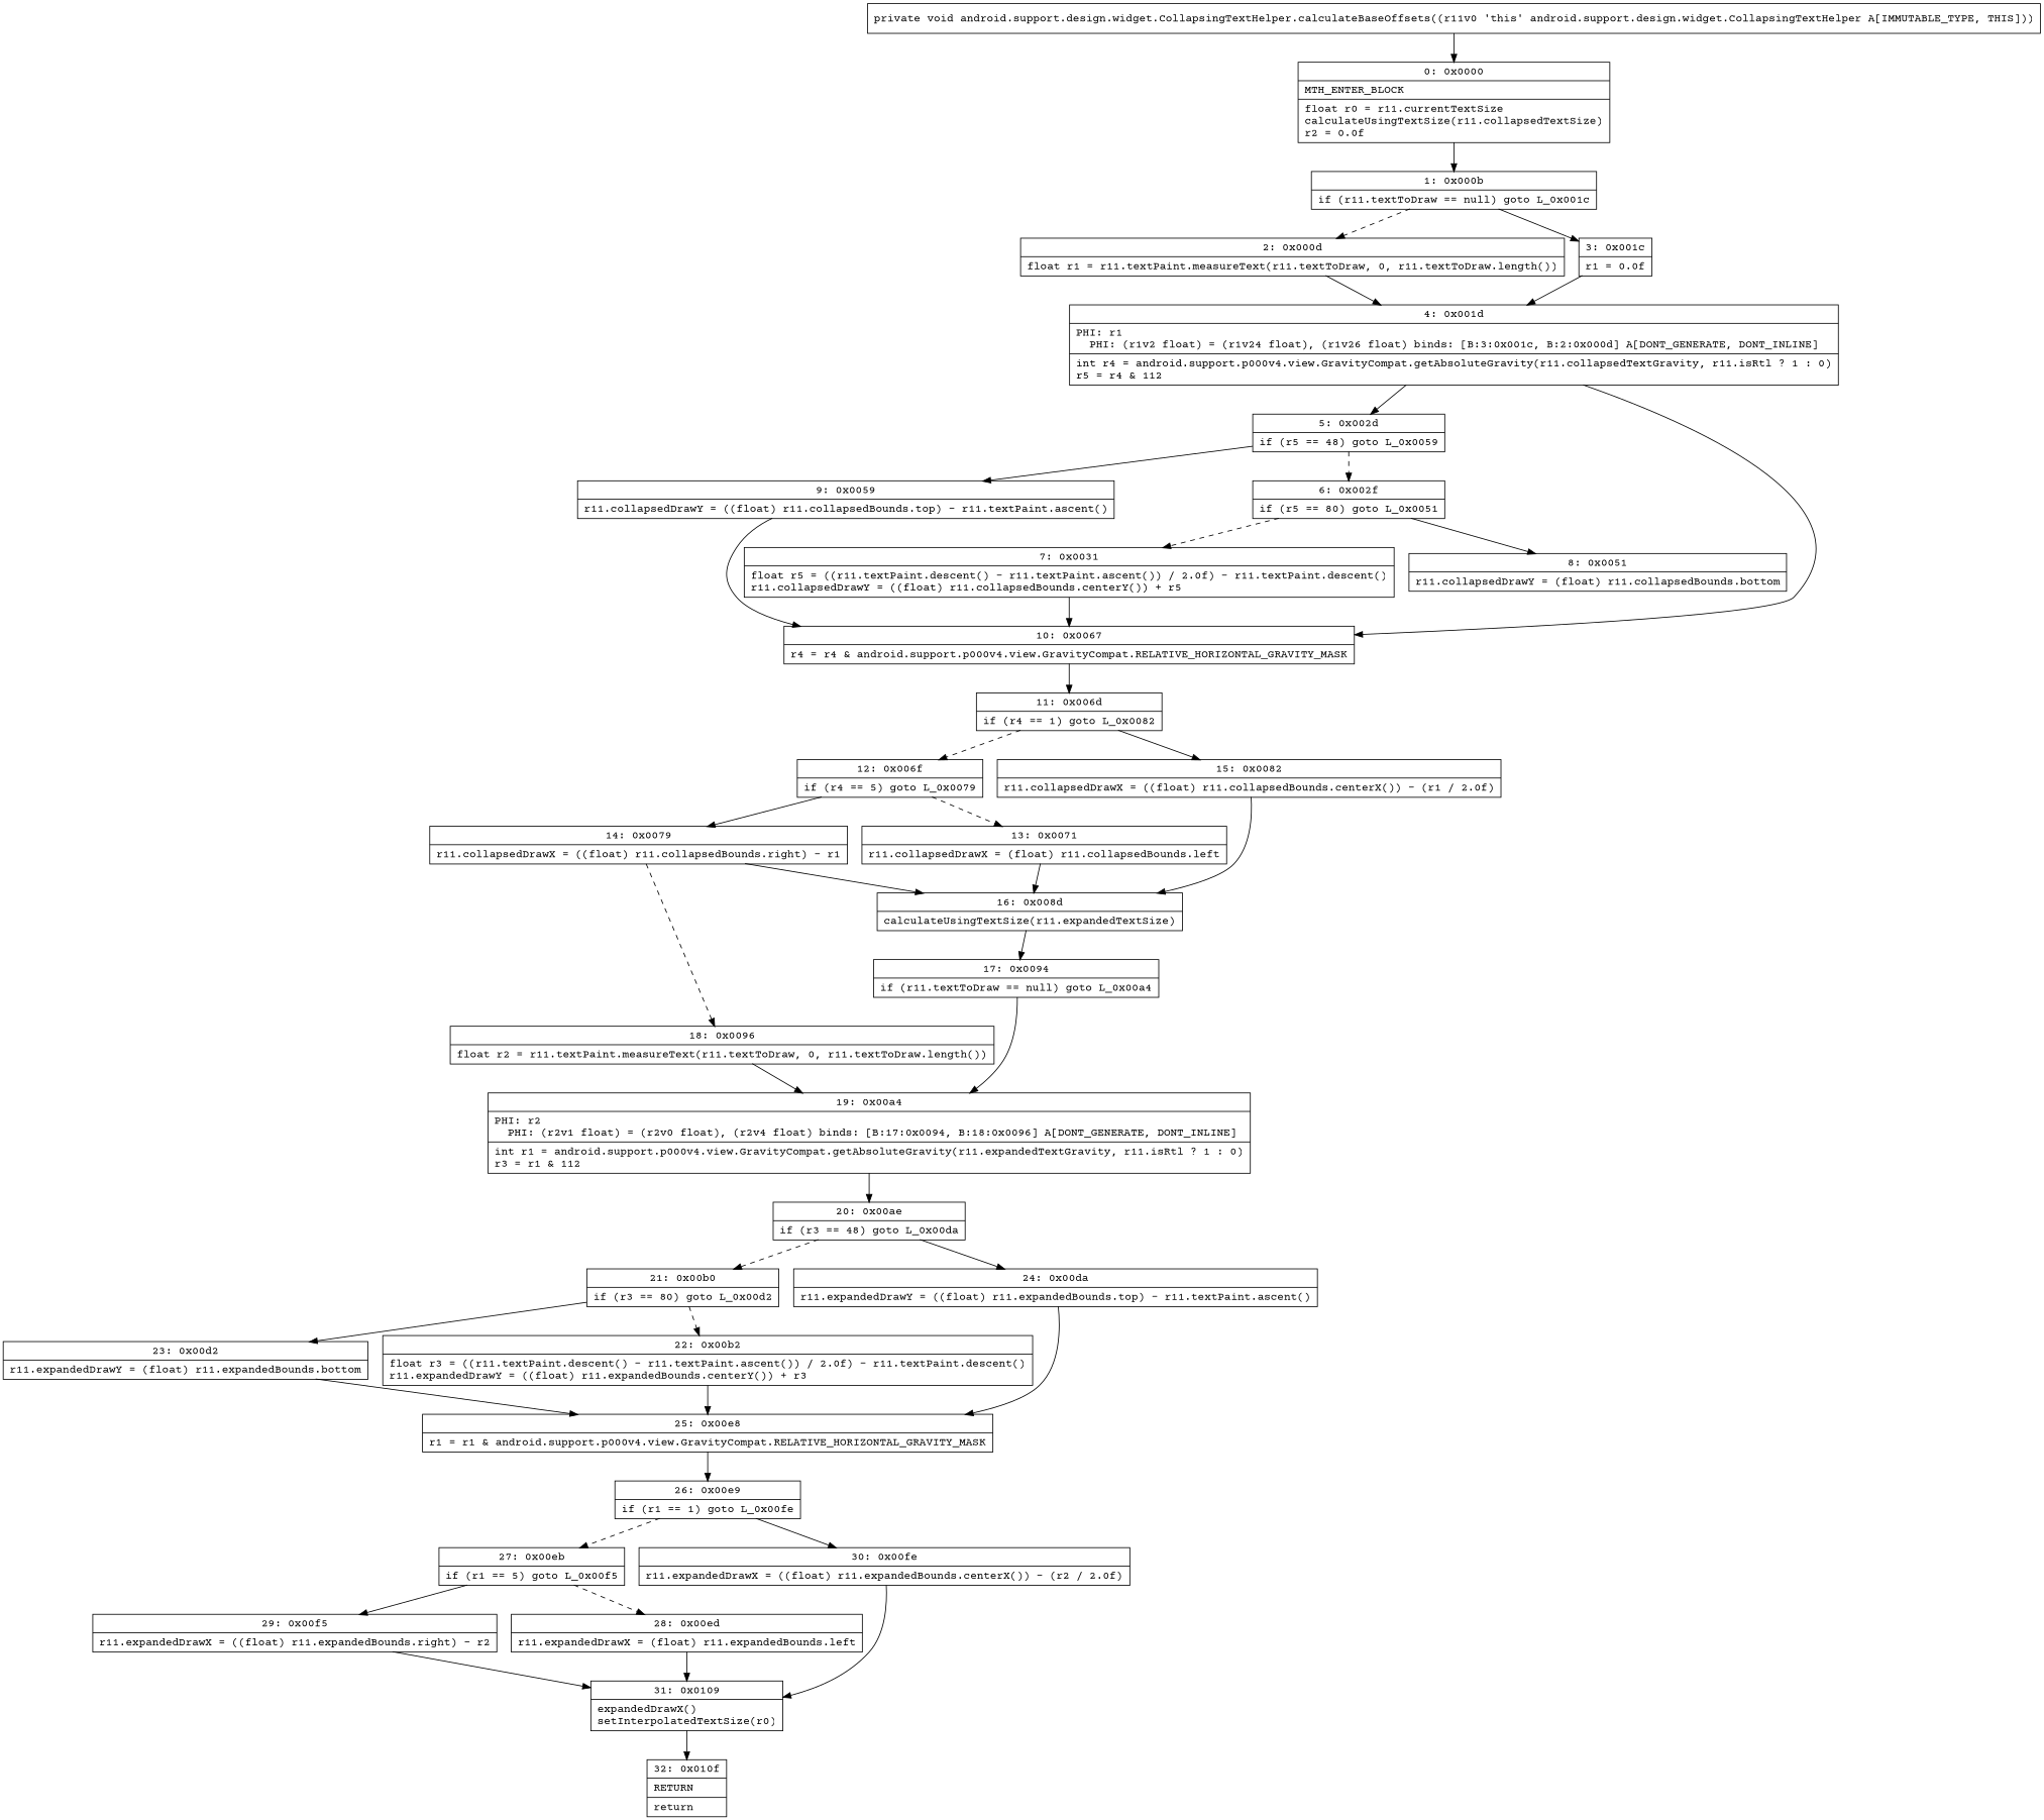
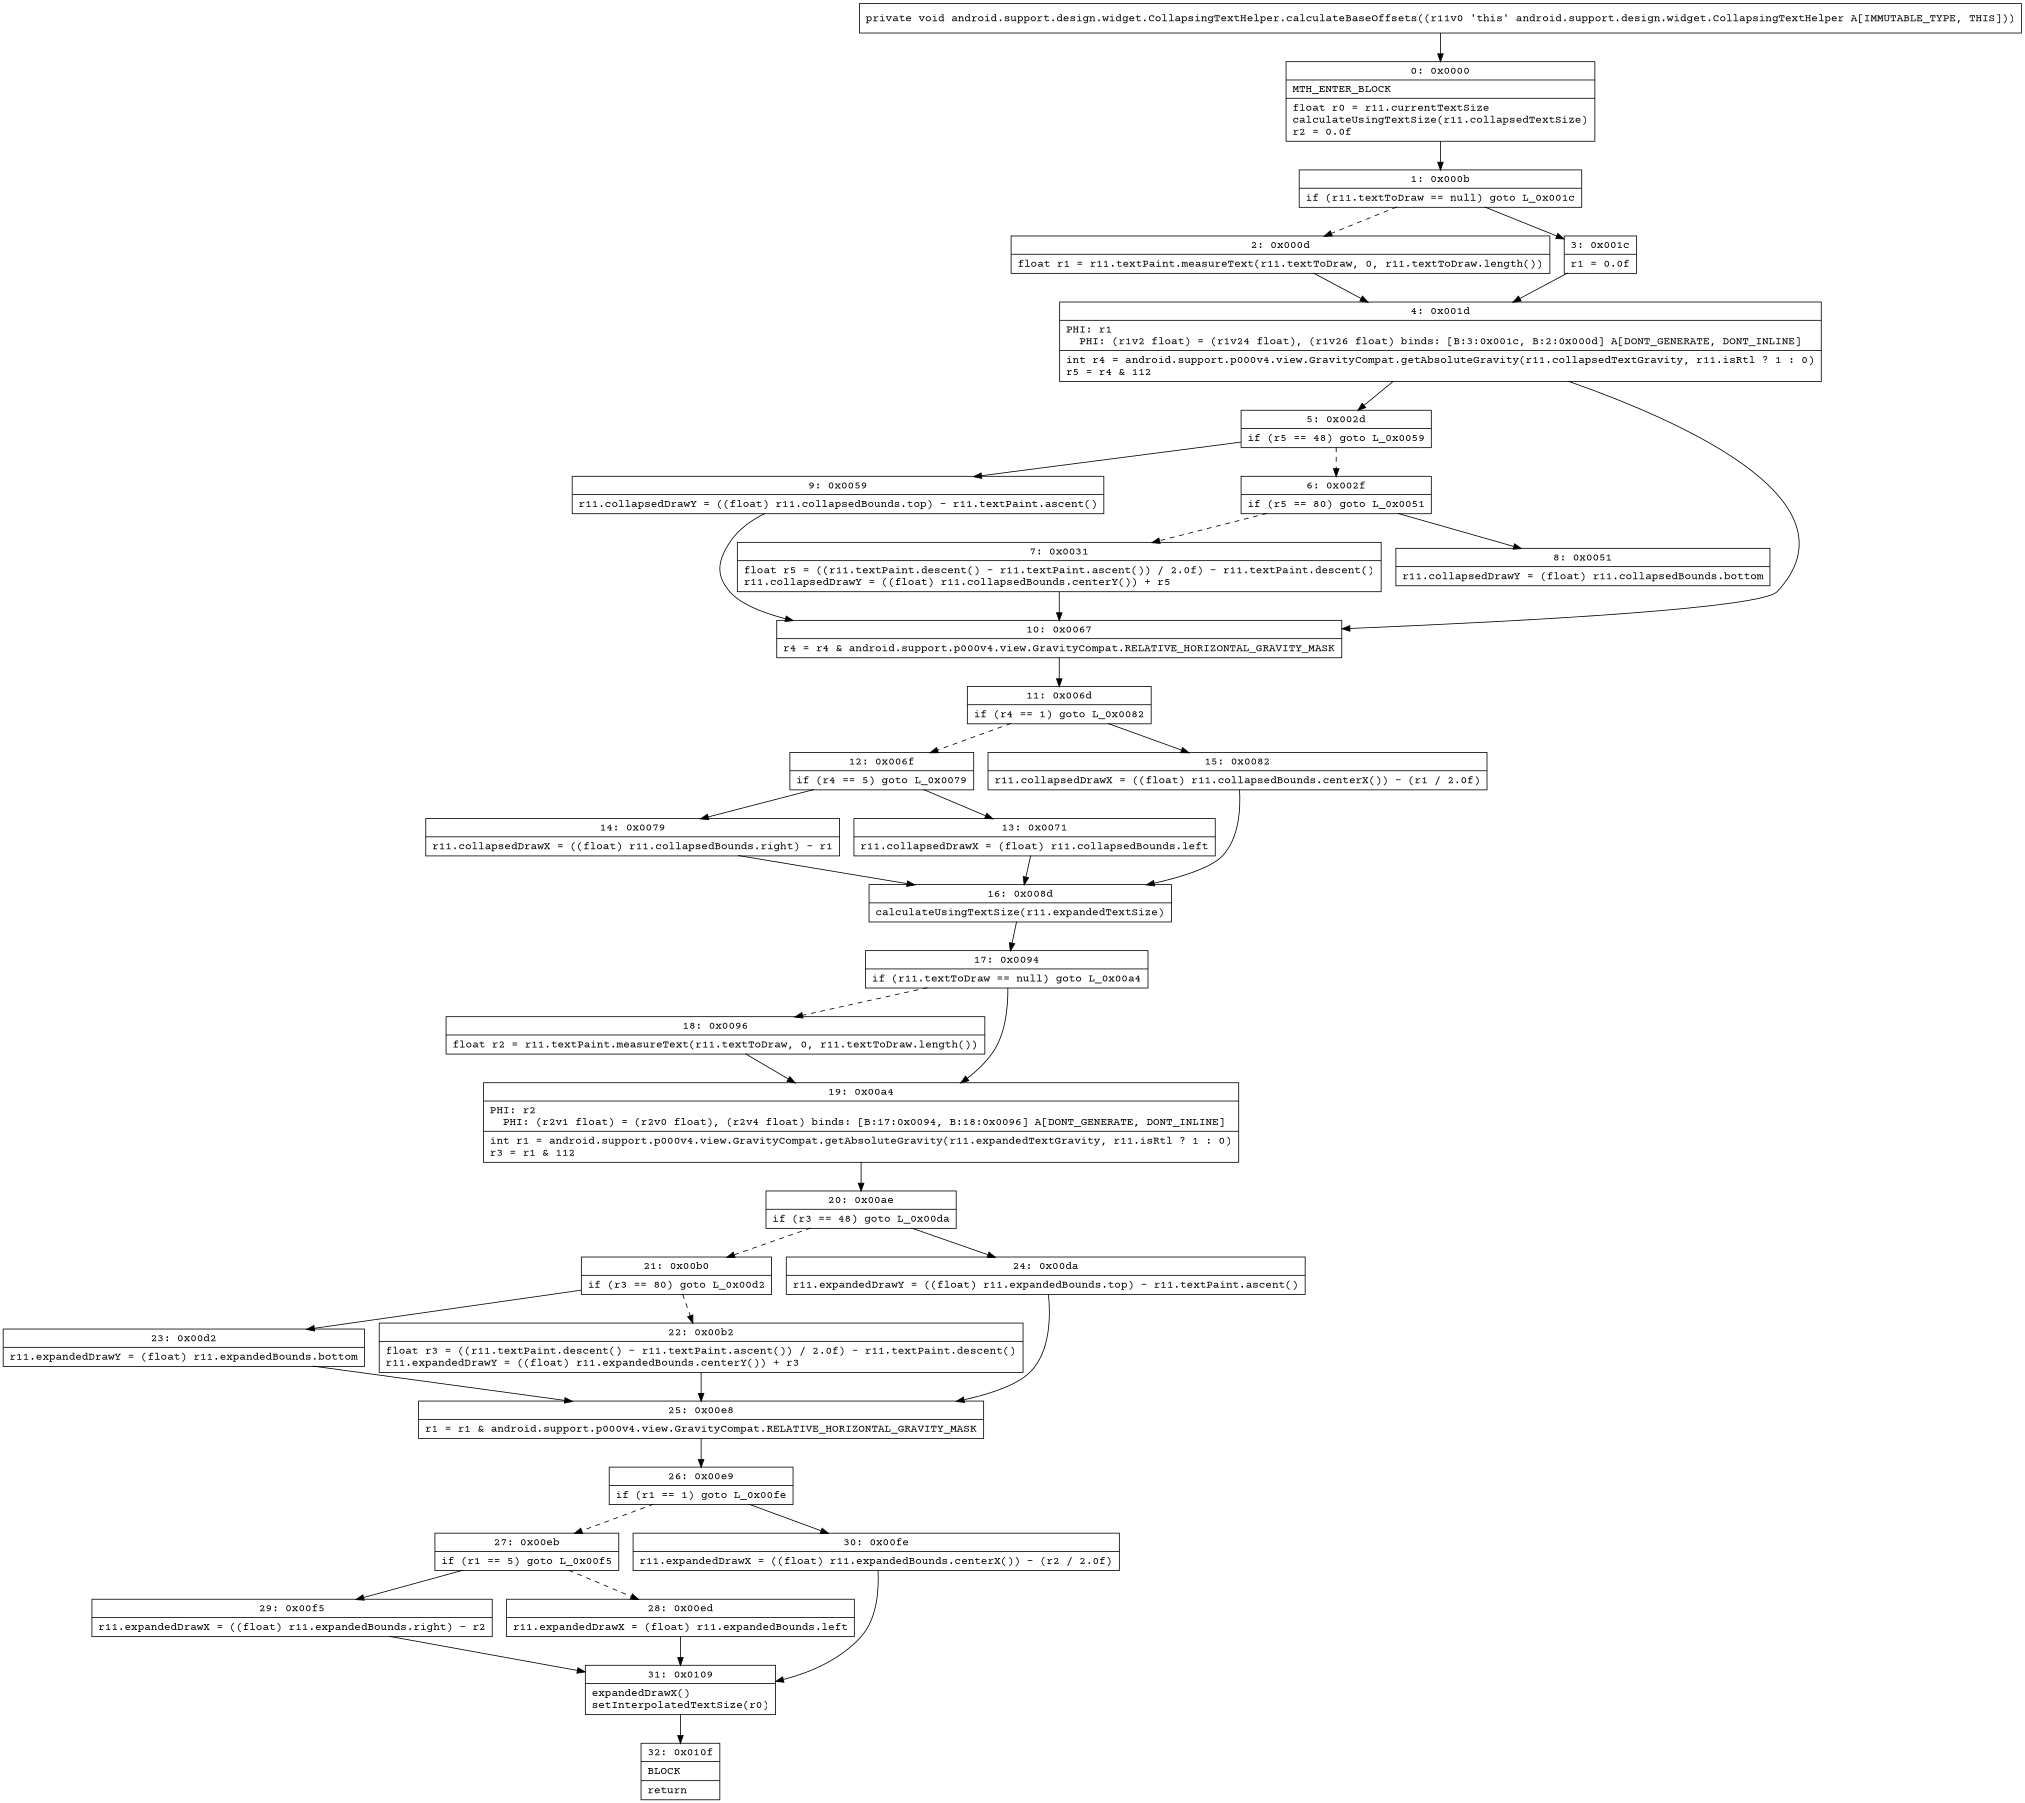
  digraph {
    fontname="Courier Prime"
    node [fontname="Courier Prime" shape=record]
    edge [fontname="Courier Prime"]
    n1 [label="{0\:\ 0x0000|MTH_ENTER_BLOCK\l|float r0 = r11.currentTextSize\lcalculateUsingTextSize(r11.collapsedTextSize)\lr2 = 0.0f\l}"]
    n2 [label="{1\:\ 0x000b|if (r11.textToDraw == null) goto L_0x001c\l}"]
    n3 [label="{2\:\ 0x000d|float r1 = r11.textPaint.measureText(r11.textToDraw, 0, r11.textToDraw.length())\l}"]
    n4 [label="{3\:\ 0x001c|r1 = 0.0f\l}"]
    n5 [label="{4\:\ 0x001d|PHI: r1 \l  PHI: (r1v2 float) = (r1v24 float), (r1v26 float) binds: [B:3:0x001c, B:2:0x000d] A[DONT_GENERATE, DONT_INLINE]\l|int r4 = android.support.p000v4.view.GravityCompat.getAbsoluteGravity(r11.collapsedTextGravity, r11.isRtl ? 1 : 0)\lr5 = r4 & 112\l}"]
    n6 [label="{5\:\ 0x002d|if (r5 == 48) goto L_0x0059\l}"]
    n7 [label="{10\:\ 0x0067|r4 = r4 & android.support.p000v4.view.GravityCompat.RELATIVE_HORIZONTAL_GRAVITY_MASK\l}"]
    n8 [label="{6\:\ 0x002f|if (r5 == 80) goto L_0x0051\l}"]
    n9 [label="{9\:\ 0x0059|r11.collapsedDrawY = ((float) r11.collapsedBounds.top) \- r11.textPaint.ascent()\l}"]
    n10 [label="{7\:\ 0x0031|float r5 = ((r11.textPaint.descent() \- r11.textPaint.ascent()) \/ 2.0f) \- r11.textPaint.descent()\lr11.collapsedDrawY = ((float) r11.collapsedBounds.centerY()) + r5\l}"]
    n11 [label="{8\:\ 0x0051|r11.collapsedDrawY = (float) r11.collapsedBounds.bottom\l}"]
    n12 [label="{11\:\ 0x006d|if (r4 == 1) goto L_0x0082\l}"]
    n13 [label="{12\:\ 0x006f|if (r4 == 5) goto L_0x0079\l}"]
    n14 [label="{15\:\ 0x0082|r11.collapsedDrawX = ((float) r11.collapsedBounds.centerX()) \- (r1 \/ 2.0f)\l}"]
    n15 [label="{13\:\ 0x0071|r11.collapsedDrawX = (float) r11.collapsedBounds.left\l}"]
    n16 [label="{14\:\ 0x0079|r11.collapsedDrawX = ((float) r11.collapsedBounds.right) \- r1\l}"]
    n17 [label="{16\:\ 0x008d|calculateUsingTextSize(r11.expandedTextSize)\l}"]
    n18 [label="{17\:\ 0x0094|if (r11.textToDraw == null) goto L_0x00a4\l}"]
    n19 [label="{18\:\ 0x0096|float r2 = r11.textPaint.measureText(r11.textToDraw, 0, r11.textToDraw.length())\l}"]
    n20 [label="{19\:\ 0x00a4|PHI: r2 \l  PHI: (r2v1 float) = (r2v0 float), (r2v4 float) binds: [B:17:0x0094, B:18:0x0096] A[DONT_GENERATE, DONT_INLINE]\l|int r1 = android.support.p000v4.view.GravityCompat.getAbsoluteGravity(r11.expandedTextGravity, r11.isRtl ? 1 : 0)\lr3 = r1 & 112\l}"]
    n21 [label="{20\:\ 0x00ae|if (r3 == 48) goto L_0x00da\l}"]
    n22 [label="{21\:\ 0x00b0|if (r3 == 80) goto L_0x00d2\l}"]
    n23 [label="{24\:\ 0x00da|r11.expandedDrawY = ((float) r11.expandedBounds.top) \- r11.textPaint.ascent()\l}"]
    n24 [label="{22\:\ 0x00b2|float r3 = ((r11.textPaint.descent() \- r11.textPaint.ascent()) \/ 2.0f) \- r11.textPaint.descent()\lr11.expandedDrawY = ((float) r11.expandedBounds.centerY()) + r3\l}"]
    n25 [label="{23\:\ 0x00d2|r11.expandedDrawY = (float) r11.expandedBounds.bottom\l}"]
    n26 [label="{25\:\ 0x00e8|r1 = r1 & android.support.p000v4.view.GravityCompat.RELATIVE_HORIZONTAL_GRAVITY_MASK\l}"]
    n27 [label="{26\:\ 0x00e9|if (r1 == 1) goto L_0x00fe\l}"]
    n28 [label="{27\:\ 0x00eb|if (r1 == 5) goto L_0x00f5\l}"]
    n29 [label="{30\:\ 0x00fe|r11.expandedDrawX = ((float) r11.expandedBounds.centerX()) \- (r2 \/ 2.0f)\l}"]
    n30 [label="{28\:\ 0x00ed|r11.expandedDrawX = (float) r11.expandedBounds.left\l}"]
    n31 [label="{29\:\ 0x00f5|r11.expandedDrawX = ((float) r11.expandedBounds.right) \- r2\l}"]
    n32 [label="{31\:\ 0x0109|expandedDrawX()\lsetInterpolatedTextSize(r0)\l}"]
-   n33 [label="{32\:\ 0x010f|RETURN\l|return\l}"]
+   n33 [label="{32\:\ 0x010f|BLOCK\l|return\l}"]
    n34 [label="{private void android.support.design.widget.CollapsingTextHelper.calculateBaseOffsets((r11v0 'this' android.support.design.widget.CollapsingTextHelper A[IMMUTABLE_TYPE, THIS])) }"]
    n1 -> n2
    n2 -> n3 [style=dashed]
    n2 -> n4
    n3 -> n5
    n4 -> n5
    n5 -> n6
    n5 -> n7
    n6 -> n8 [style=dashed]
    n6 -> n9
    n7 -> n12
    n8 -> n10 [style=dashed]
    n8 -> n11
    n9 -> n7
    n10 -> n7
    n12 -> n13 [style=dashed]
    n12 -> n14
-   n13 -> n15 [style=dashed]
+   n13 -> n15 [style=solid]
    n13 -> n16
    n14 -> n17
    n15 -> n17
    n16 -> n17
    n17 -> n18
-   n16 -> n19 [style=dashed]
+   n18 -> n19 [style=dashed]
    n18 -> n20
    n19 -> n20
    n20 -> n21
    n21 -> n22 [style=dashed]
    n21 -> n23
    n22 -> n24 [style=dashed]
    n22 -> n25
    n23 -> n26
    n24 -> n26
    n25 -> n26
    n26 -> n27
    n27 -> n28 [style=dashed]
    n27 -> n29
    n28 -> n30 [style=dashed]
    n28 -> n31
    n29 -> n32
    n30 -> n32
    n31 -> n32
    n32 -> n33
    n34 -> n1
  }
